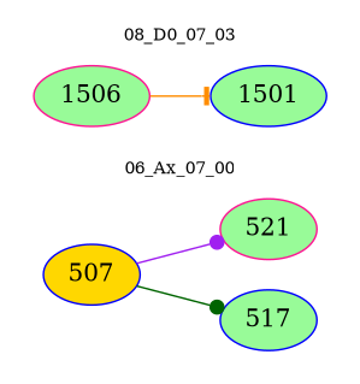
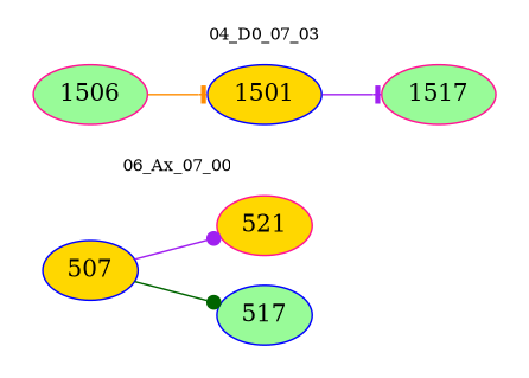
  digraph {
    rankdir=LR
    node [color=blue fillcolor=palegreen style=filled]
    edge [arrowhead=dot color=purple]
    n1 [label=517]
    n2 [fillcolor=gold label=507]
-   n3 [color=deeppink label=521]
+   n3 [color=deeppink fillcolor=gold label=521]
    n4 [color=deeppink label=1506]
-   n5 [label=1501]
+   n5 [fillcolor=gold label=1501]
+   n6 [color=deeppink label=1517]
    subgraph cluster_1 {
      color=white
      fontsize=10
      label="06_Ax_07_00"
      n1
      n2
      n3
    }
    subgraph cluster_2 {
      color=white
      fontsize=10
-     label="08_D0_07_03"
+     label="04_D0_07_03"
      n4
      n5
+     n6
    }
    n2 -> n1 [color=darkgreen]
    n2 -> n3
    n4 -> n5 [arrowhead=tee color=darkorange]
+   n5 -> n6 [arrowhead=tee]
  }
